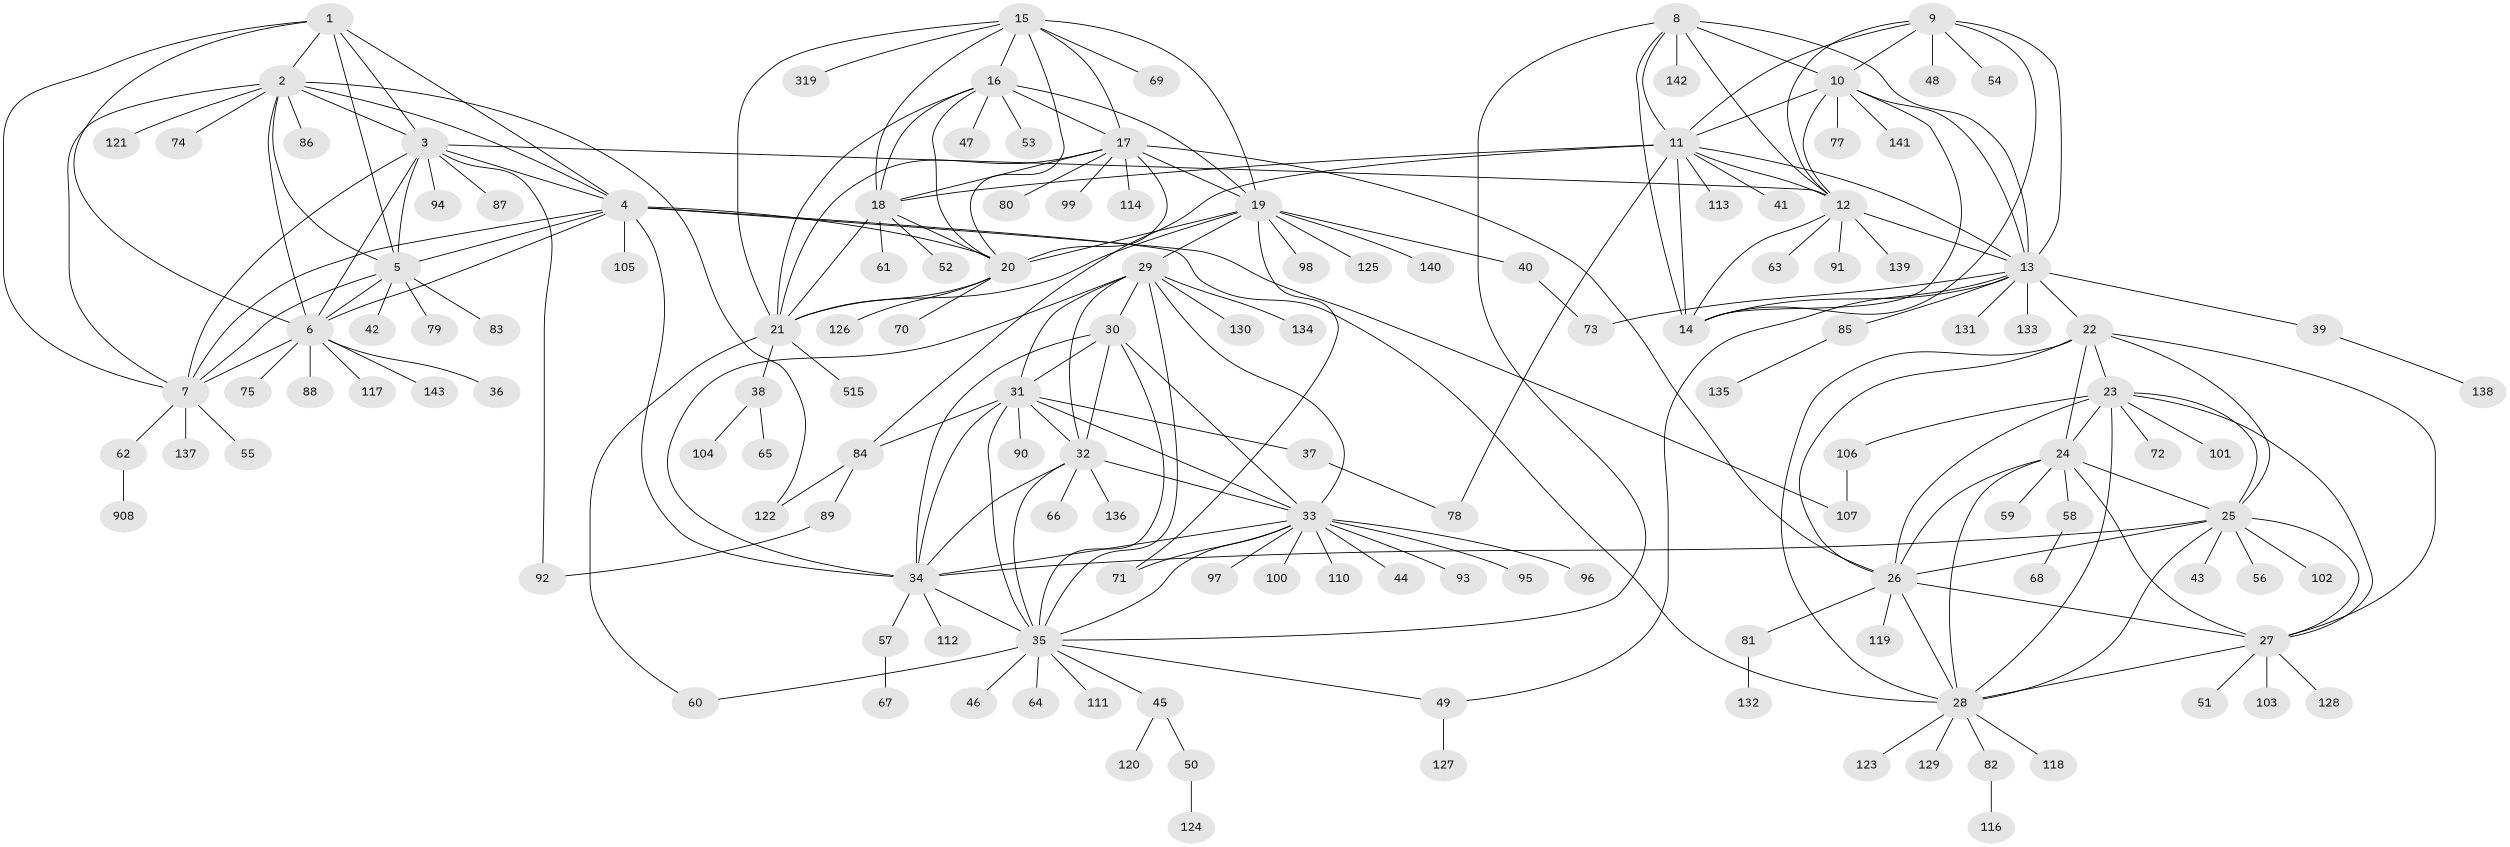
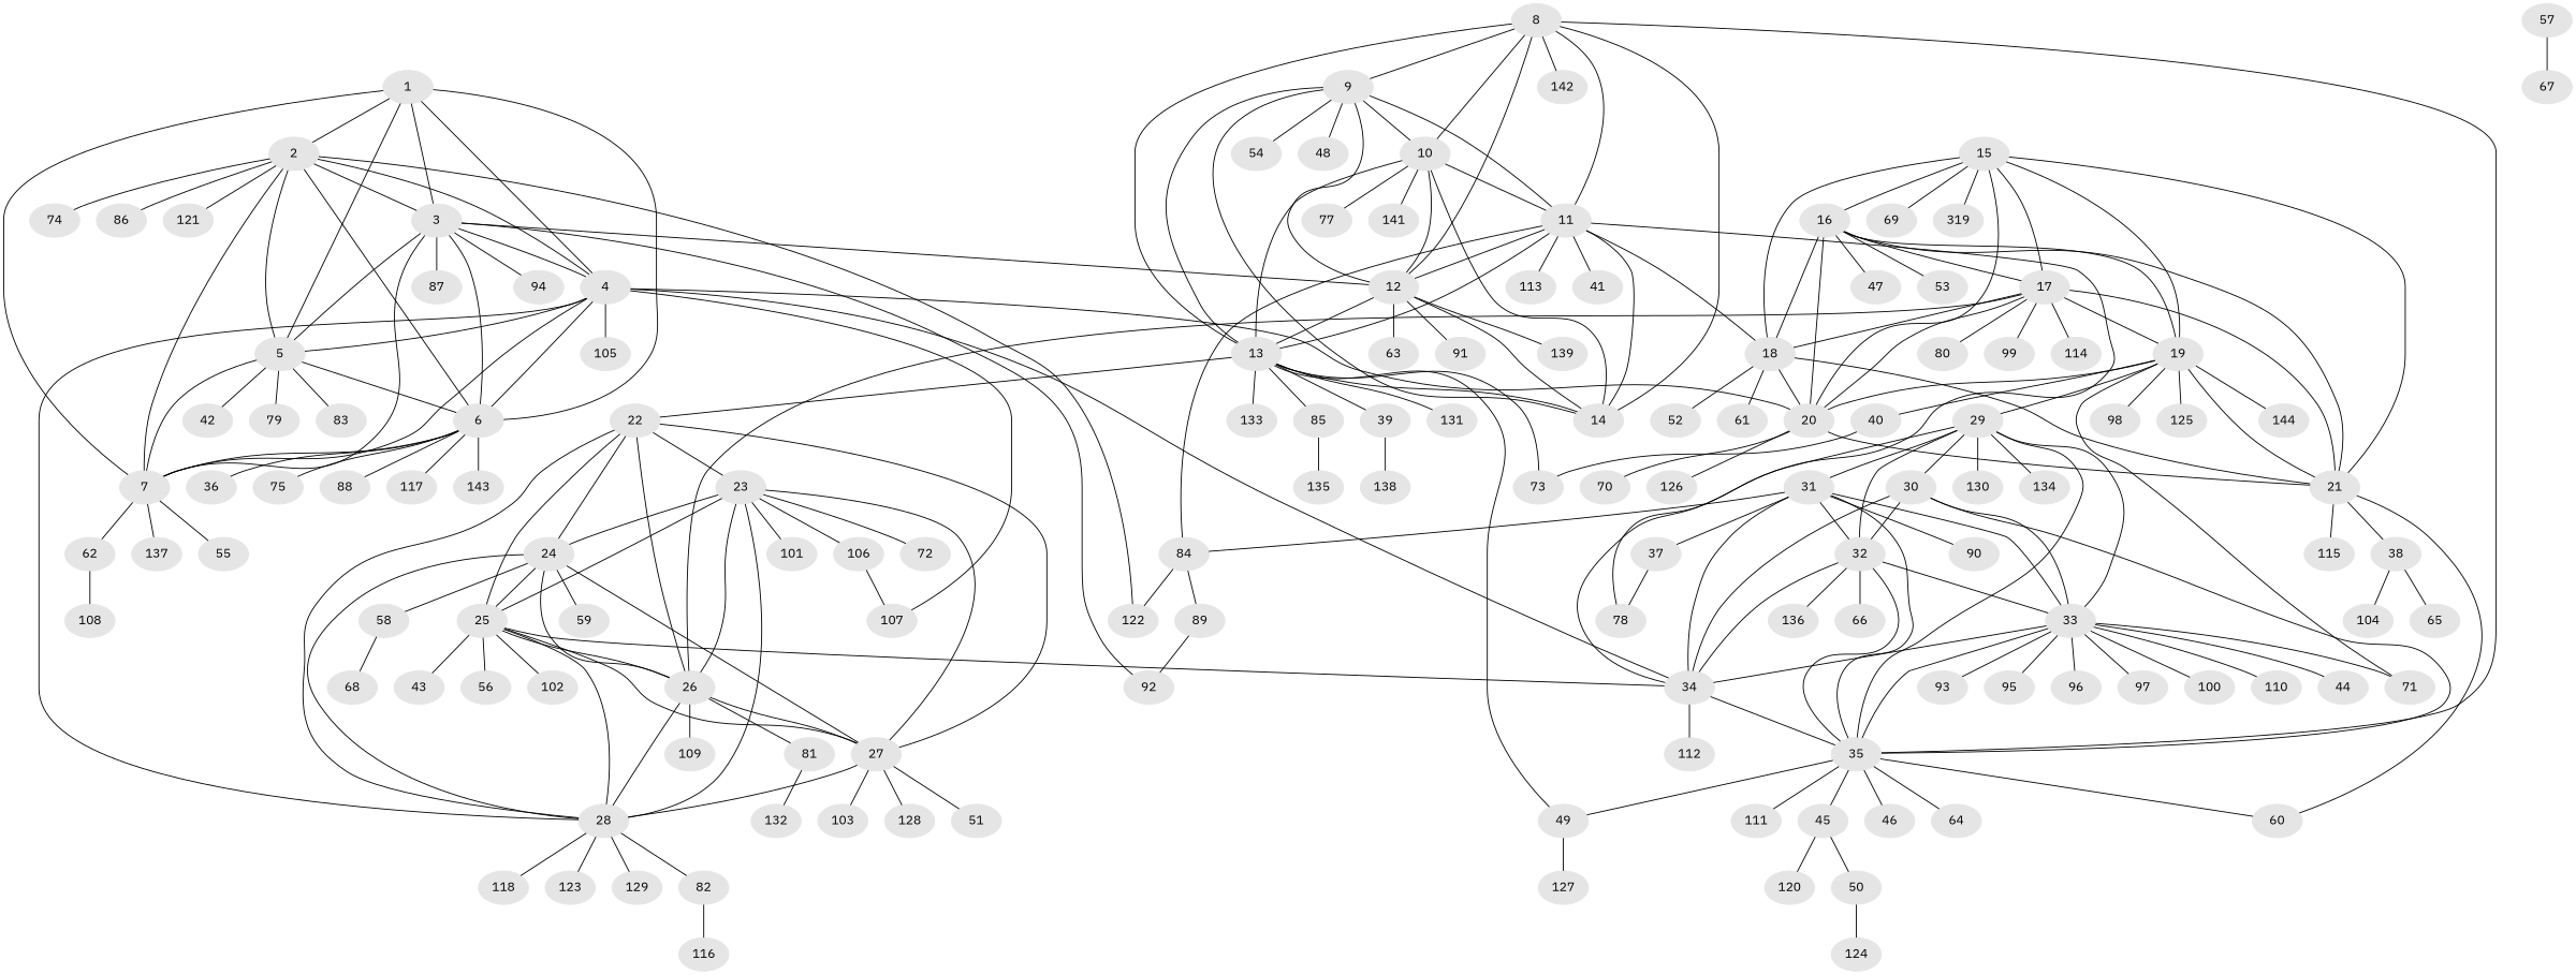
  graph {
    fontname="IBM Plex Sans"
    node [color=gray90 fontname="IBM Plex Sans" style=filled]
    edge [fontname="IBM Plex Sans"]
    1
    2
    3
    4
    5
    6
    7
    74
    86
    121
    122
    12
    87
    92
    94
    20
    28
    34
    105
    107
    42
    79
    83
    36
    75
    88
    117
    143
    55
    62
    137
    13
    14
    63
    91
    139
    21
    70
    126
    82
    118
    123
    129
    35
    57
    112
-   108 [label=908]
+   108
    8
    9
    10
    11
    142
    48
    54
    77
    141
    18
    41
    78
    84
    113
    22
    39
    49
    73
    85
    131
    133
    60
    45
    46
    64
    111
    52
    61
    89
    26
    23
    24
    25
    27
    138
    127
    135
    15
    16
    17
    19
    69
    n90 [label=319]
    47
    53
    80
    99
    114
    29
    40
    71
    98
    125
-   140
+   140 [label=144]
    38
-   115 [label=515]
+   115
    81
-   109 [label=119]
+   109
    30
    31
    32
    33
    130
    134
    65
    104
    72
    101
    106
    58
    59
    43
    56
    102
    51
    103
    128
    68
    132
    116
    37
    90
    66
    136
    44
    93
    95
    96
    97
    100
    110
    67
    50
    120
    124
    1 -- 2
    1 -- 3
    1 -- 4
    1 -- 5
    1 -- 6
    1 -- 7
    2 -- 3
    2 -- 4
    2 -- 5
    2 -- 6
    2 -- 7
    2 -- 74
    2 -- 86
    2 -- 121
    2 -- 122
    3 -- 4
    3 -- 5
    3 -- 6
    3 -- 7
    3 -- 12
    3 -- 87
    3 -- 92
    3 -- 94
    4 -- 5
    4 -- 6
    4 -- 7
    4 -- 20
    4 -- 28
    4 -- 34
    4 -- 105
    4 -- 107
    5 -- 6
    5 -- 7
    5 -- 42
    5 -- 79
    5 -- 83
    6 -- 7
    6 -- 36
    6 -- 75
    6 -- 88
    6 -- 117
    6 -- 143
    7 -- 55
    7 -- 62
    7 -- 137
    12 -- 13
    12 -- 14
    12 -- 63
    12 -- 91
    12 -- 139
    20 -- 21
    20 -- 70
    20 -- 126
    28 -- 82
    28 -- 118
    28 -- 123
    28 -- 129
    34 -- 35
-   34 -- 57
    34 -- 112
    62 -- 108
    13 -- 14
    13 -- 22
    13 -- 39
    13 -- 49
    13 -- 73
    13 -- 85
    13 -- 131
    13 -- 133
    21 -- 60
    21 -- 38
    21 -- 115
    82 -- 116
    35 -- 49
    35 -- 60
    35 -- 45
    35 -- 46
    35 -- 64
    35 -- 111
    57 -- 67
    8 -- 12
    8 -- 13
    8 -- 14
    8 -- 35
+   8 -- 9
    8 -- 10
    8 -- 11
    8 -- 142
    9 -- 12
    9 -- 13
    9 -- 14
    9 -- 10
    9 -- 11
    9 -- 48
    9 -- 54
    10 -- 12
    10 -- 13
    10 -- 14
    10 -- 11
    10 -- 77
    10 -- 141
    11 -- 12
    11 -- 13
    11 -- 14
    11 -- 18
    11 -- 41
    11 -- 78
    11 -- 84
    11 -- 113
    18 -- 20
    18 -- 21
    18 -- 52
    18 -- 61
    84 -- 122
    84 -- 89
    22 -- 28
    22 -- 26
    22 -- 23
    22 -- 24
    22 -- 25
    22 -- 27
    39 -- 138
    49 -- 127
    85 -- 135
    45 -- 50
    45 -- 120
    89 -- 92
    26 -- 28
    26 -- 27
    26 -- 81
    26 -- 109
    23 -- 28
    23 -- 26
    23 -- 24
    23 -- 25
    23 -- 27
    23 -- 72
    23 -- 101
    23 -- 106
    24 -- 28
    24 -- 26
    24 -- 25
    24 -- 27
    24 -- 58
    24 -- 59
    25 -- 28
    25 -- 34
    25 -- 26
    25 -- 27
    25 -- 43
    25 -- 56
    25 -- 102
    27 -- 28
    27 -- 51
    27 -- 103
    27 -- 128
    15 -- 20
    15 -- 21
    15 -- 18
    15 -- 16
    15 -- 17
    15 -- 19
    15 -- 69
    15 -- n90
    16 -- 20
    16 -- 21
    16 -- 18
    16 -- 17
    16 -- 19
    16 -- 47
    16 -- 53
    17 -- 20
    17 -- 21
    17 -- 18
    17 -- 26
    17 -- 19
    17 -- 80
    17 -- 99
    17 -- 114
    19 -- 20
    19 -- 21
    19 -- 29
    19 -- 40
    19 -- 71
    19 -- 98
    19 -- 125
    19 -- 140
    29 -- 34
    29 -- 35
    29 -- 30
    29 -- 31
    29 -- 32
    29 -- 33
    29 -- 130
    29 -- 134
    40 -- 73
    38 -- 65
    38 -- 104
    81 -- 132
    30 -- 34
    30 -- 35
-   30 -- 31
    30 -- 32
    30 -- 33
    31 -- 34
    31 -- 35
    31 -- 84
    31 -- 32
    31 -- 33
    31 -- 37
    31 -- 90
    32 -- 34
    32 -- 35
    32 -- 33
    32 -- 66
    32 -- 136
    33 -- 34
    33 -- 35
    33 -- 71
    33 -- 44
    33 -- 93
    33 -- 95
    33 -- 96
    33 -- 97
    33 -- 100
    33 -- 110
    106 -- 107
    58 -- 68
    37 -- 78
    50 -- 124
  }
